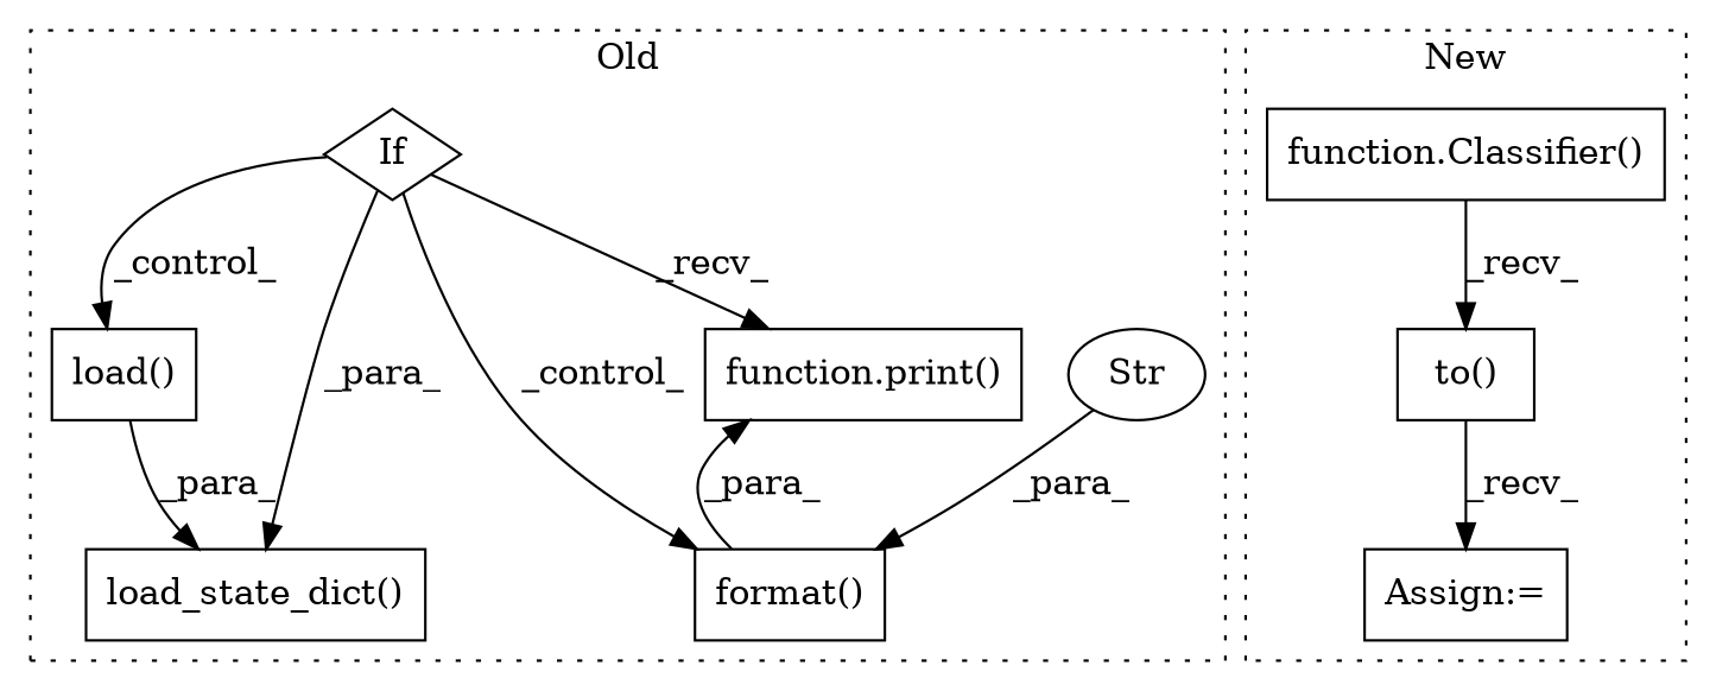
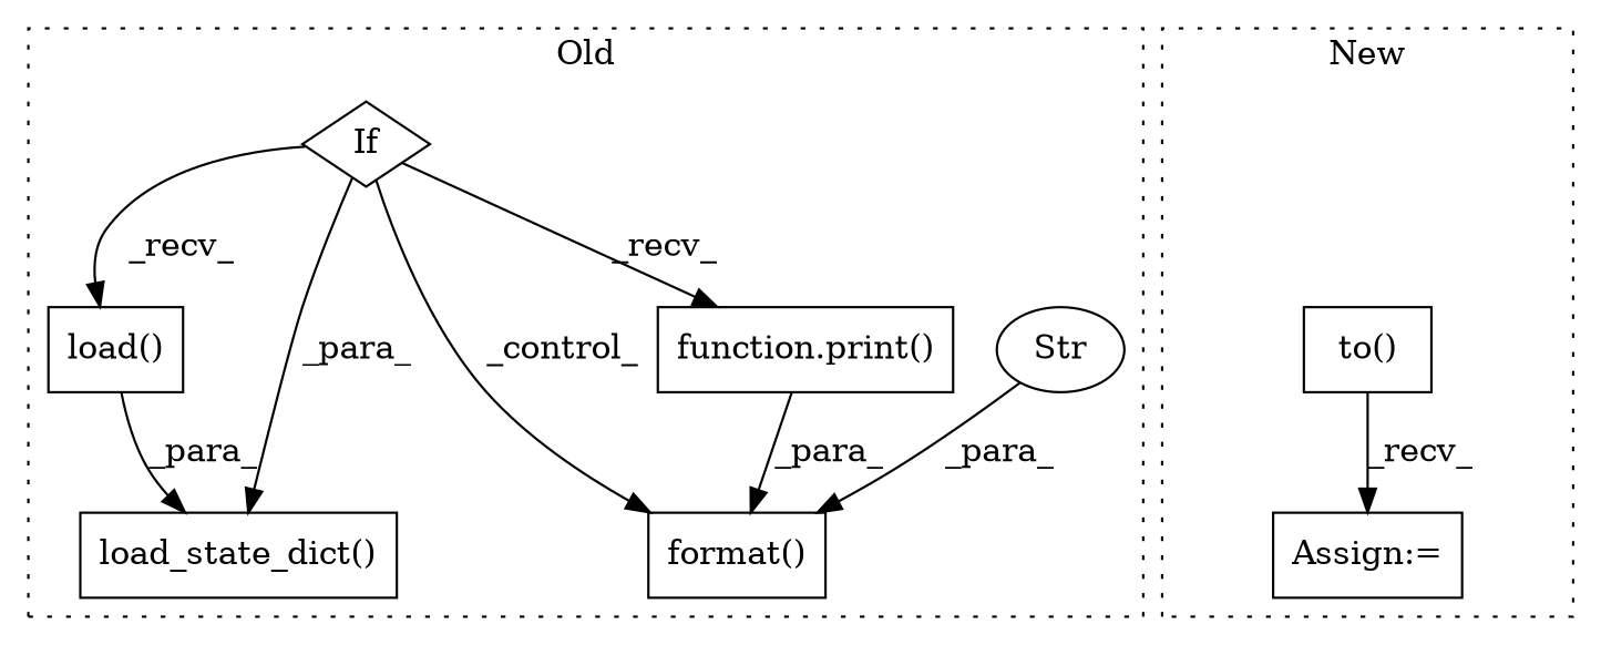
  digraph {
    fontname="DejaVu Serif"
    node [a=75 fontname="DejaVu Serif" l=3 shape=box]
    edge [fontname="DejaVu Serif"]
    n1 [l="27,1" label="load_state_dict()" s="4876,4949"]
    n2 [a=96 label=If s=3660 shape=diamond]
    n3 [l="11,1" label="load()" s="4903,4948"]
    n4 [l="6,1" label="function.print()" s="5008,5048"]
    n5 [l="29,1" label="format()" s="5014,5047"]
    n6 [a=66 l=21 label=Str s=5014 shape=ellipse]
    n7 [l="71,1" label="to()" s="3037,3114"]
    n8 [a=68 label="Assign:=" s=3775]
-   n9 [l="11,35" label="function.Classifier()" s="3037,3069"]
    subgraph cluster_1 {
      label=Old
      style=dotted
      n1
      n2
      n3
      n4
      n5
      n6
    }
    subgraph cluster_2 {
      label=New
      style=dotted
      n7
      n8
-     n9
    }
    n2 -> n1 [label=_para_]
-   n2 -> n3 [label=_control_]
+   n2 -> n3 [label=_recv_]
    n2 -> n4 [label=_recv_]
    n2 -> n5 [label=_control_]
    n3 -> n1 [label=_para_]
-   n5 -> n4 [label=_para_]
+   n4 -> n5 [label=_para_]
    n6 -> n5 [label=_para_]
    n7 -> n8 [label=_recv_]
-   n9 -> n7 [label=_recv_]
  }
